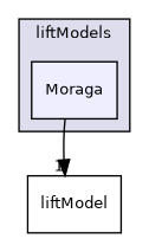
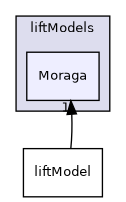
  digraph {
    compound=true
    node [fontname=Helvetica fontsize=10 shape=box]
    n1 [fillcolor="#eeeeff" label=Moraga pencolor=black style=filled]
    n2 [label=liftModel]
    subgraph cluster_1 {
      bgcolor="#ddddee"
      fontname=Helvetica
      fontsize=10
      label=liftModels
      pencolor=black
      n1
    }
-   n1 -> n2 [headlabel=1 labeldistance=1.5 labelfontname=Helvetica labelfontsize=10]
+   n2 -> n1 [headlabel=1 labeldistance=1.5 labelfontname=Helvetica labelfontsize=10]
  }
